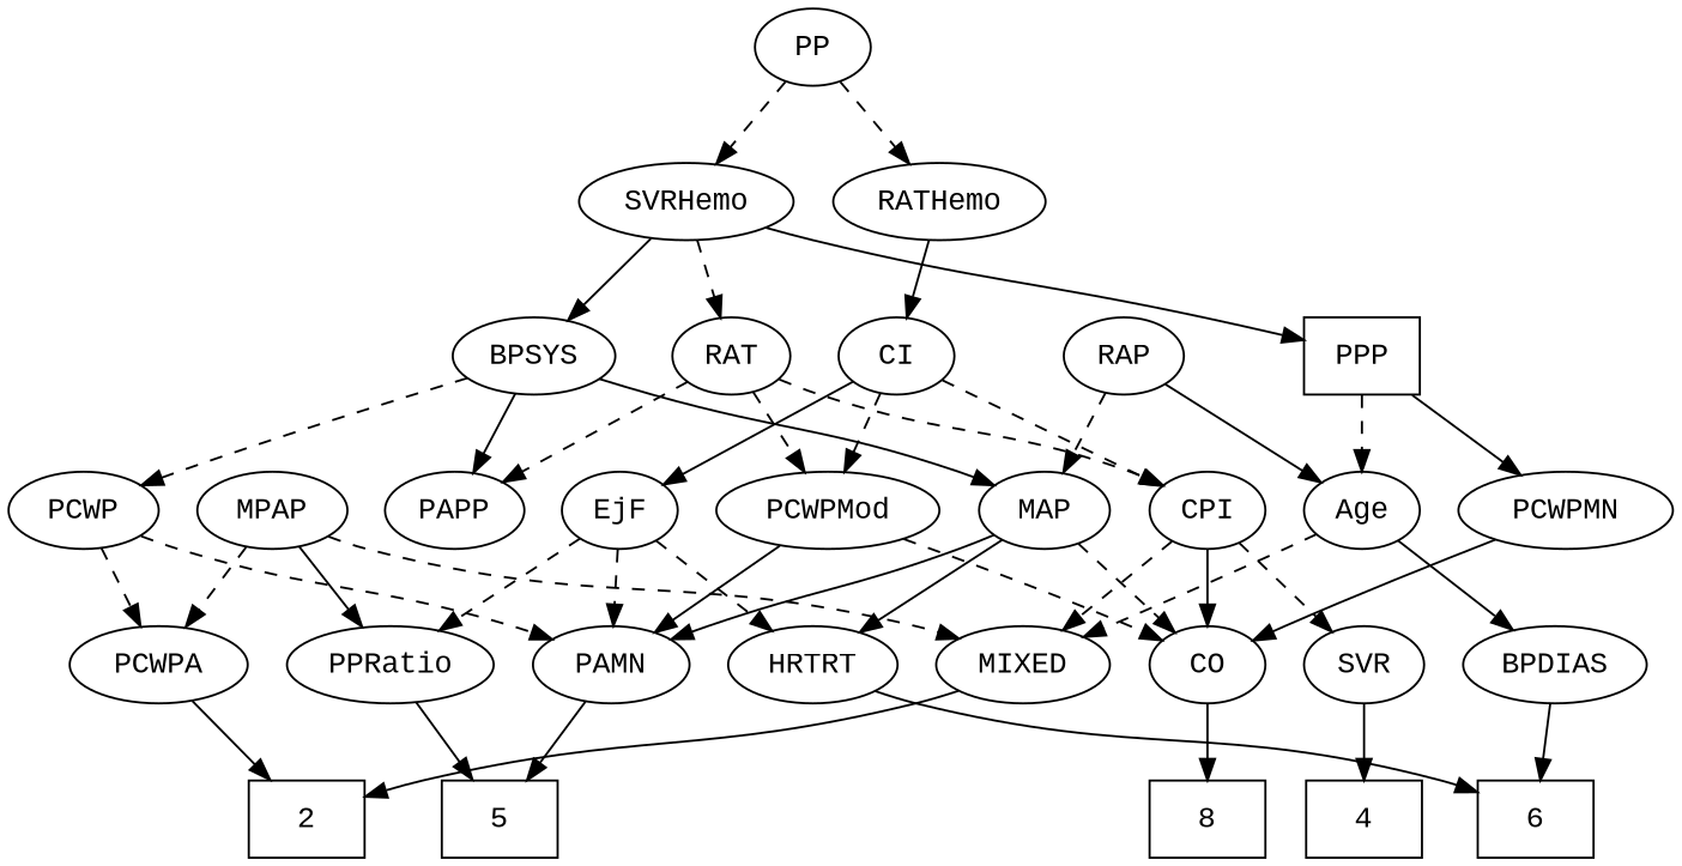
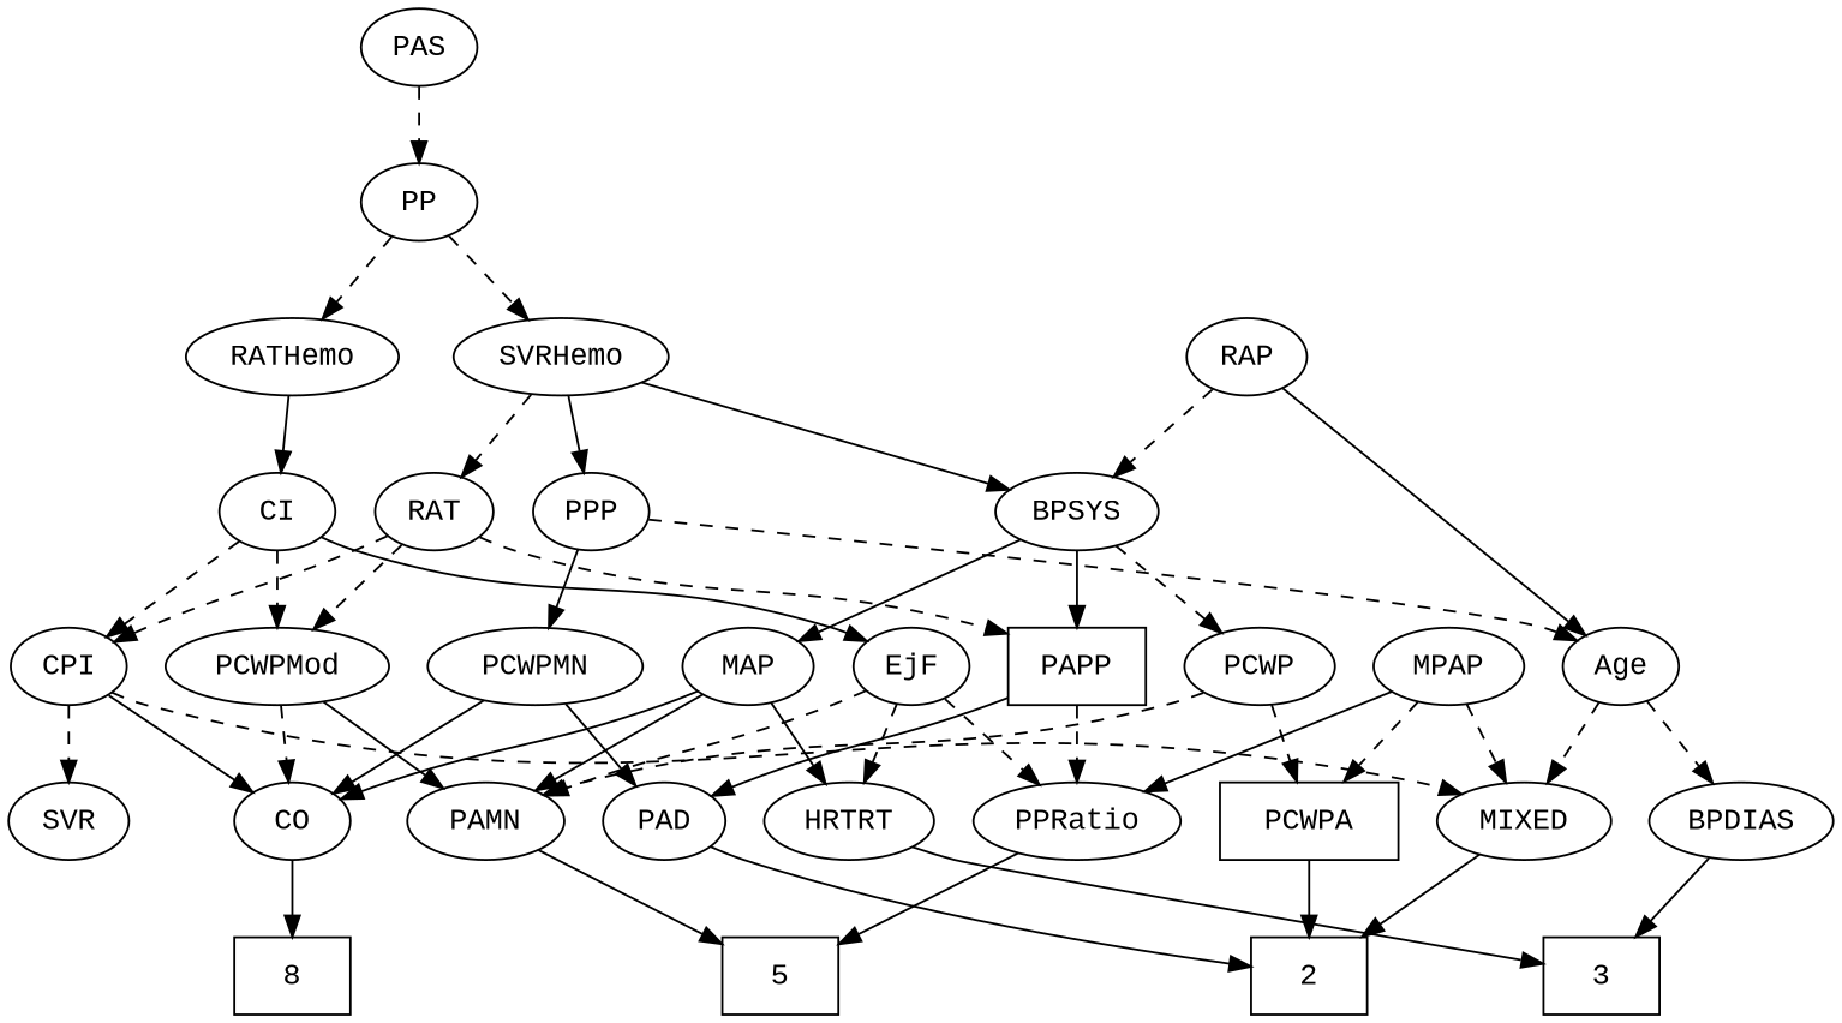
  strict digraph {
    fontname="Liberation Mono"
    node [fontname="Liberation Mono"]
    edge [fontname="Liberation Mono" style=solid]
    n1 [height=0.5 label=8 shape=box width=0.75]
    2 [height=0.5 shape=box width=0.75]
-   3 [height=0.5 shape=box width=0.75 label=6]
-   4 [height=0.5 shape=box width=0.75]
+   3 [height=0.5 shape=box width=0.75]
    5 [height=0.5 shape=box width=0.75]
    Age [height=0.5 width=0.75]
    MIXED [height=0.5 width=1.1193]
    BPDIAS [height=0.5 width=1.1735]
    EjF [height=0.5 width=0.75]
    PAMN [height=0.5 width=1.011]
    PPRatio [height=0.5 width=1.1013]
    HRTRT [height=0.5 width=1.1013]
    RAP [height=0.5 width=0.77632]
    MAP [height=0.5 width=0.84854]
    MPAP [height=0.5 width=0.97491]
-   PCWPA [height=0.5 width=1.1555]
+   PCWPA [height=0.5 width=1.1555 shape=box]
    CO [height=0.5 width=0.75]
    BPSYS [height=0.5 width=1.0471]
    PCWP [height=0.5 width=0.97491]
-   PAPP [height=0.5 width=0.88464]
+   PAPP [height=0.5 width=0.88464 shape=box]
+   PAD [height=0.5 width=0.79437]
+   PAS [height=0.5 width=0.75]
    PP [height=0.5 width=0.75]
    RATHemo [height=0.5 width=1.3721]
    SVRHemo [height=0.5 width=1.3902]
    CI [height=0.5 width=0.75]
    RAT [height=0.5 width=0.75827]
-   PPP [height=0.5 width=0.75 shape=box]
+   PPP [height=0.5 width=0.75]
    CPI [height=0.5 width=0.75]
    PCWPMod [height=0.5 width=1.4443]
    SVR [height=0.5 width=0.77632]
    PCWPMN [height=0.5 width=1.3902]
    Age -> MIXED [style=dashed]
-   Age -> BPDIAS
+   Age -> BPDIAS [style=dashed]
    MIXED -> 2
    BPDIAS -> 3
    EjF -> PAMN [style=dashed]
    EjF -> PPRatio [style=dashed]
    EjF -> HRTRT [style=dashed]
    PAMN -> 5
    PPRatio -> 5
    HRTRT -> 3
    RAP -> Age
-   RAP -> MAP [style=dashed]
+   RAP -> BPSYS [style=dashed]
    MAP -> PAMN
    MAP -> HRTRT
-   MAP -> CO [style=dashed]
+   MAP -> CO
    MPAP -> MIXED [style=dashed]
    MPAP -> PPRatio
    MPAP -> PCWPA [style=dashed]
    PCWPA -> 2
    CO -> n1
    BPSYS -> MAP
    BPSYS -> PCWP [style=dashed]
    BPSYS -> PAPP
    PCWP -> PAMN [style=dashed]
    PCWP -> PCWPA [style=dashed]
+   PAPP -> PPRatio [style=dashed]
+   PAPP -> PAD
+   PAD -> 2
+   PAS -> PP [style=dashed]
    PP -> RATHemo [style=dashed]
    PP -> SVRHemo [style=dashed]
    RATHemo -> CI
    SVRHemo -> BPSYS
    SVRHemo -> RAT [style=dashed]
    SVRHemo -> PPP
    CI -> EjF
    CI -> CPI [style=dashed]
    CI -> PCWPMod [style=dashed]
    RAT -> PAPP [style=dashed]
    RAT -> CPI [style=dashed]
    RAT -> PCWPMod [style=dashed]
    PPP -> Age [style=dashed]
    PPP -> PCWPMN
    CPI -> MIXED [style=dashed]
    CPI -> CO
    CPI -> SVR [style=dashed]
    PCWPMod -> PAMN
    PCWPMod -> CO [style=dashed]
-   SVR -> 4
    PCWPMN -> CO
+   PCWPMN -> PAD
  }
